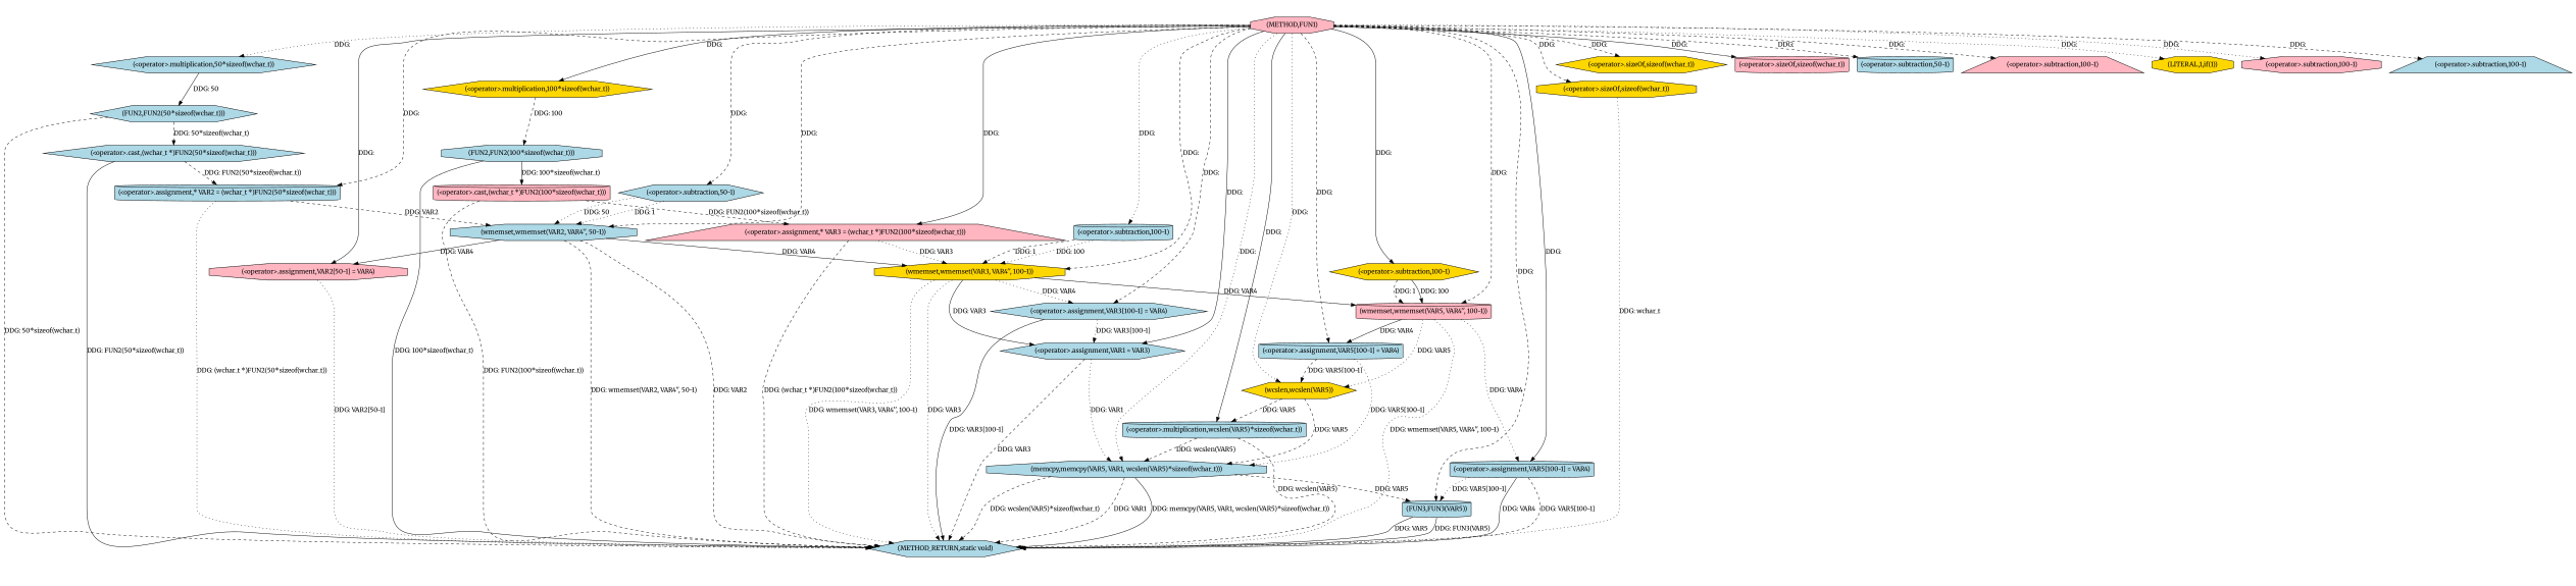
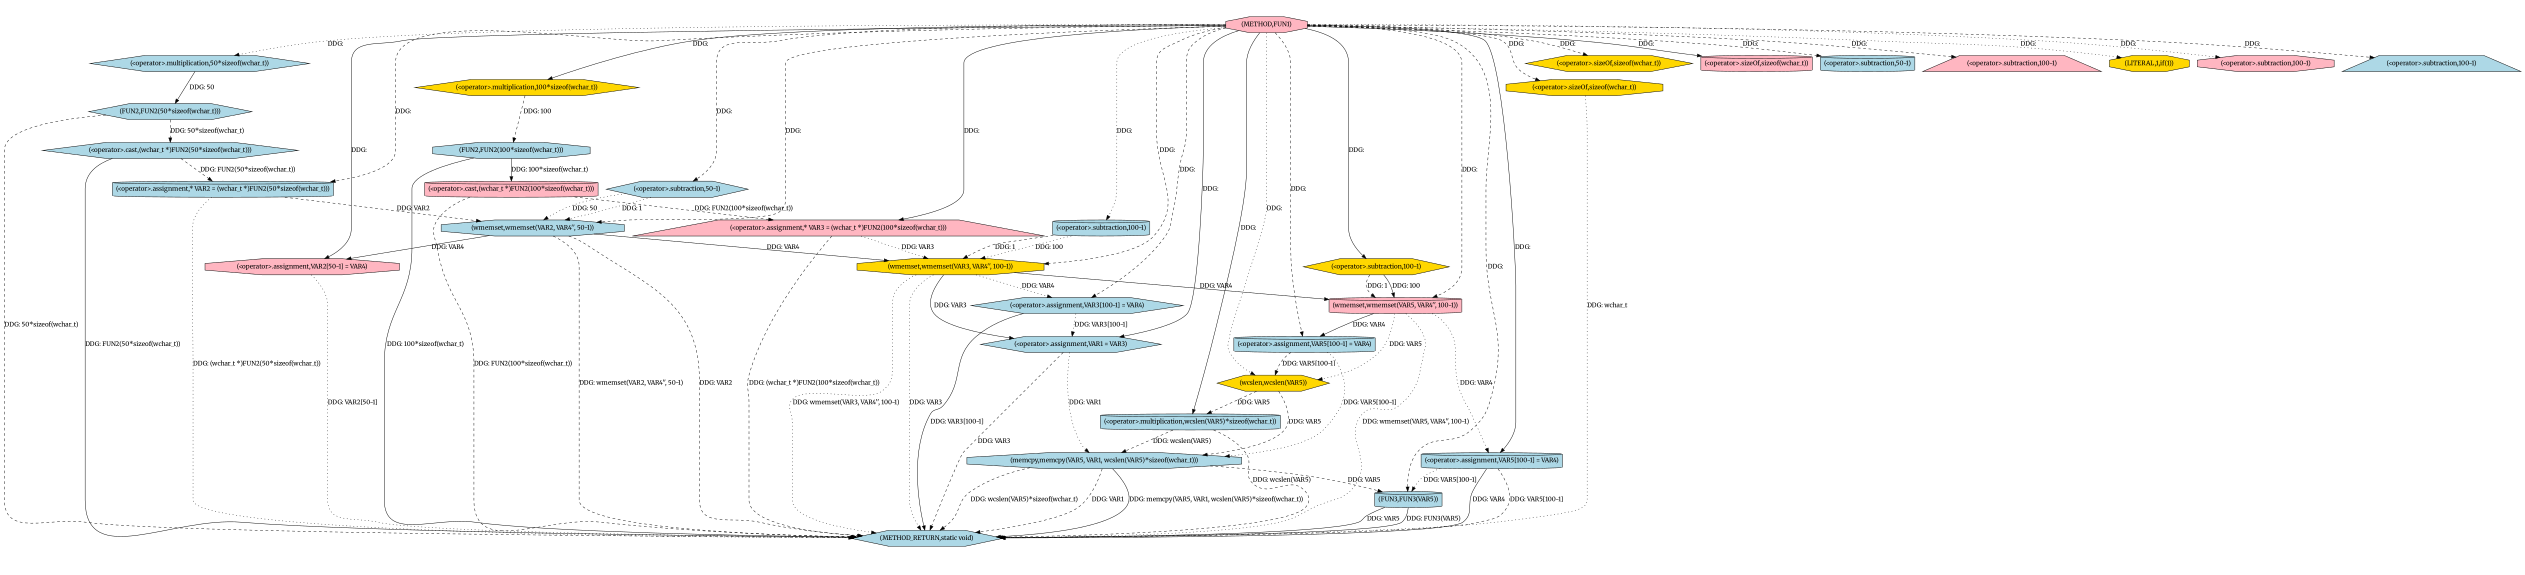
  digraph {
    fontname=Merriweather
    node [fillcolor=lightblue fontname=Merriweather shape=hexagon style=filled]
    edge [fontname=Merriweather style=dashed]
    n1 [fillcolor=lightpink label="(METHOD,FUN1)" shape=octagon]
    n2 [label="(<operator>.assignment,* VAR2 = (wchar_t *)FUN2(50*sizeof(wchar_t)))" shape=cylinder]
    n3 [label="(<operator>.multiplication,50*sizeof(wchar_t))"]
    n4 [fillcolor=gold label="(<operator>.sizeOf,sizeof(wchar_t))"]
    n5 [fillcolor=lightpink label="(<operator>.assignment,* VAR3 = (wchar_t *)FUN2(100*sizeof(wchar_t)))" shape=trapezium]
    n6 [fillcolor=gold label="(<operator>.multiplication,100*sizeof(wchar_t))"]
    n7 [fillcolor=lightpink label="(<operator>.sizeOf,sizeof(wchar_t))" shape=cylinder]
    n8 [label="(wmemset,wmemset(VAR2, VAR4'', 50-1))" shape=octagon]
    n9 [label="(<operator>.subtraction,50-1)"]
    n10 [fillcolor=lightpink label="(<operator>.assignment,VAR2[50-1] = VAR4)" shape=octagon]
    n11 [label="(<operator>.subtraction,50-1)" shape=cylinder]
    n12 [fillcolor=gold label="(wmemset,wmemset(VAR3, VAR4'', 100-1))" shape=octagon]
    n13 [label="(<operator>.subtraction,100-1)" shape=cylinder]
    n14 [label="(<operator>.assignment,VAR3[100-1] = VAR4)"]
    n15 [fillcolor=lightpink label="(<operator>.subtraction,100-1)" shape=trapezium]
    n16 [fillcolor=gold label="(LITERAL,1,if(1))" shape=octagon]
    n17 [label="(<operator>.assignment,VAR1 = VAR3)"]
    n18 [fillcolor=lightpink label="(wmemset,wmemset(VAR5, VAR4'', 100-1))" shape=cylinder]
    n19 [fillcolor=gold label="(<operator>.subtraction,100-1)"]
    n20 [label="(<operator>.assignment,VAR5[100-1] = VAR4)" shape=cylinder]
    n21 [fillcolor=lightpink label="(<operator>.subtraction,100-1)" shape=octagon]
    n22 [label="(memcpy,memcpy(VAR5, VAR1, wcslen(VAR5)*sizeof(wchar_t)))" shape=octagon]
    n23 [label="(<operator>.multiplication,wcslen(VAR5)*sizeof(wchar_t))" shape=cylinder]
    n24 [fillcolor=gold label="(wcslen,wcslen(VAR5))"]
    n25 [fillcolor=gold label="(<operator>.sizeOf,sizeof(wchar_t))" shape=octagon]
    n26 [label="(<operator>.assignment,VAR5[100-1] = VAR4)" shape=cylinder]
    n27 [label="(<operator>.subtraction,100-1)" shape=trapezium]
    n28 [label="(FUN3,FUN3(VAR5))" shape=cylinder]
    n29 [label="(METHOD_RETURN,static void)"]
    n30 [label="(FUN2,FUN2(50*sizeof(wchar_t)))"]
    n31 [label="(FUN2,FUN2(100*sizeof(wchar_t)))" shape=octagon]
    n32 [label="(<operator>.cast,(wchar_t *)FUN2(50*sizeof(wchar_t)))"]
    n33 [fillcolor=lightpink label="(<operator>.cast,(wchar_t *)FUN2(100*sizeof(wchar_t)))" shape=cylinder]
    n1 -> n2 [label="DDG: "]
    n1 -> n3 [label="DDG: " style=dotted]
    n1 -> n4 [label="DDG: "]
    n1 -> n5 [label="DDG: " style=solid]
    n1 -> n6 [label="DDG: " style=solid]
    n1 -> n7 [label="DDG: " style=solid]
    n1 -> n8 [label="DDG: "]
    n1 -> n9 [label="DDG: "]
    n1 -> n10 [label="DDG: " style=solid]
    n1 -> n11 [label="DDG: "]
    n1 -> n12 [label="DDG: "]
    n1 -> n13 [label="DDG: " style=dotted]
    n1 -> n14 [label="DDG: "]
    n1 -> n15 [label="DDG: "]
    n1 -> n16 [label="DDG: " style=dotted]
    n1 -> n17 [label="DDG: " style=solid]
    n1 -> n18 [label="DDG: "]
    n1 -> n19 [label="DDG: " style=solid]
    n1 -> n20 [label="DDG: "]
    n1 -> n21 [label="DDG: " style=dotted]
-   n1 -> n22 [label="DDG: " style=dotted]
    n1 -> n23 [label="DDG: " style=solid]
    n1 -> n24 [label="DDG: " style=dotted]
    n1 -> n25 [label="DDG: "]
    n1 -> n26 [label="DDG: " style=solid]
    n1 -> n27 [label="DDG: "]
    n1 -> n28 [label="DDG: "]
    n2 -> n8 [label="DDG: VAR2"]
    n2 -> n29 [label="DDG: (wchar_t *)FUN2(50*sizeof(wchar_t))" style=dotted]
    n3 -> n30 [label="DDG: 50" style=solid]
    n5 -> n12 [label="DDG: VAR3" style=dotted]
    n5 -> n29 [label="DDG: (wchar_t *)FUN2(100*sizeof(wchar_t))"]
    n6 -> n31 [label="DDG: 100"]
    n8 -> n10 [label="DDG: VAR4" style=solid]
    n8 -> n12 [label="DDG: VAR4" style=solid]
    n8 -> n29 [label="DDG: VAR2"]
    n8 -> n29 [label="DDG: wmemset(VAR2, VAR4'', 50-1)"]
    n9 -> n8 [label="DDG: 50" style=dotted]
    n9 -> n8 [label="DDG: 1" style=dotted]
    n10 -> n29 [label="DDG: VAR2[50-1]" style=dotted]
    n12 -> n14 [label="DDG: VAR4" style=dotted]
    n12 -> n17 [label="DDG: VAR3" style=solid]
    n12 -> n18 [label="DDG: VAR4" style=solid]
    n12 -> n29 [label="DDG: wmemset(VAR3, VAR4'', 100-1)" style=dotted]
    n12 -> n29 [label="DDG: VAR3" style=dotted]
    n13 -> n12 [label="DDG: 100" style=dotted]
    n13 -> n12 [label="DDG: 1"]
    n14 -> n17 [label="DDG: VAR3[100-1]" style=dotted]
    n14 -> n29 [label="DDG: VAR3[100-1]" style=solid]
    n17 -> n22 [label="DDG: VAR1" style=dotted]
    n17 -> n29 [label="DDG: VAR3"]
    n18 -> n20 [label="DDG: VAR4" style=solid]
    n18 -> n24 [label="DDG: VAR5" style=dotted]
    n18 -> n26 [label="DDG: VAR4" style=dotted]
    n18 -> n29 [label="DDG: wmemset(VAR5, VAR4'', 100-1)" style=dotted]
    n19 -> n18 [label="DDG: 100" style=solid]
    n19 -> n18 [label="DDG: 1"]
    n20 -> n22 [label="DDG: VAR5[100-1]" style=dotted]
    n20 -> n24 [label="DDG: VAR5[100-1]"]
    n22 -> n28 [label="DDG: VAR5"]
    n22 -> n29 [label="DDG: wcslen(VAR5)*sizeof(wchar_t)"]
    n22 -> n29 [label="DDG: VAR1"]
    n22 -> n29 [label="DDG: memcpy(VAR5, VAR1, wcslen(VAR5)*sizeof(wchar_t))" style=solid]
    n23 -> n22 [label="DDG: wcslen(VAR5)"]
    n23 -> n29 [label="DDG: wcslen(VAR5)"]
    n24 -> n22 [label="DDG: VAR5"]
    n24 -> n23 [label="DDG: VAR5"]
    n25 -> n29 [label="DDG: wchar_t" style=dotted]
    n26 -> n28 [label="DDG: VAR5[100-1]" style=dotted]
    n26 -> n29 [label="DDG: VAR5[100-1]"]
    n26 -> n29 [label="DDG: VAR4" style=solid]
    n28 -> n29 [label="DDG: FUN3(VAR5)" style=solid]
    n28 -> n29 [label="DDG: VAR5" style=solid]
    n30 -> n29 [label="DDG: 50*sizeof(wchar_t)"]
    n30 -> n32 [label="DDG: 50*sizeof(wchar_t)"]
    n31 -> n29 [label="DDG: 100*sizeof(wchar_t)" style=solid]
    n31 -> n33 [label="DDG: 100*sizeof(wchar_t)" style=solid]
    n32 -> n2 [label="DDG: FUN2(50*sizeof(wchar_t))"]
    n32 -> n29 [label="DDG: FUN2(50*sizeof(wchar_t))" style=solid]
    n33 -> n5 [label="DDG: FUN2(100*sizeof(wchar_t))"]
    n33 -> n29 [label="DDG: FUN2(100*sizeof(wchar_t))"]
  }
